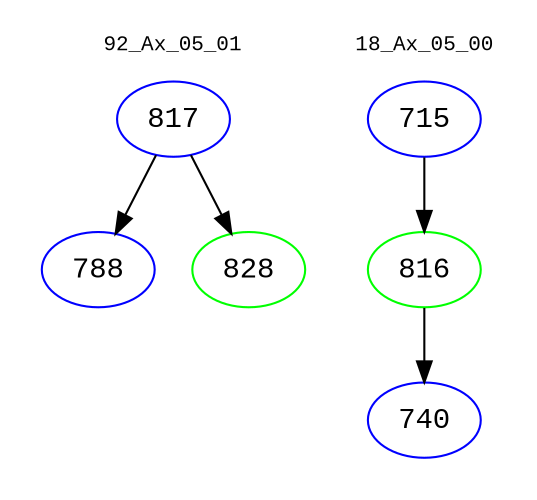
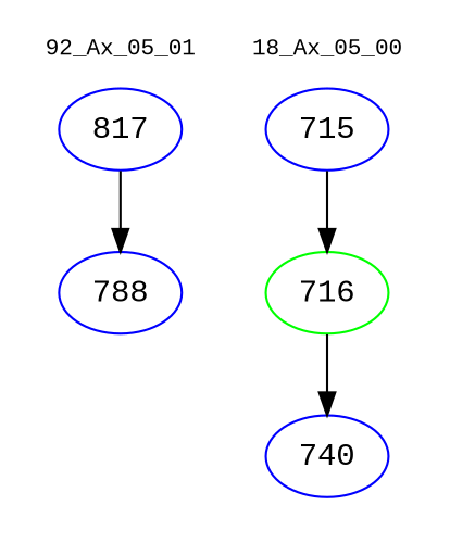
  digraph {
    fontname="Liberation Mono"
    node [color=blue fontname="Liberation Mono"]
    edge [color=black fontname="Liberation Mono"]
    n1 [label=817]
    n2 [label=788]
-   n3 [color=green label=828]
    n4 [label=715]
-   n5 [color=green label=816]
+   n5 [color=green label=716]
    n6 [label=740]
    subgraph cluster_1 {
      color=white
      fontsize=10
      label="92_Ax_05_01"
      n1
      n2
-     n3
    }
    subgraph cluster_2 {
      color=white
      fontsize=10
      label="18_Ax_05_00"
      n4
      n5
      n6
    }
    n1 -> n2
-   n1 -> n3
    n4 -> n5
    n5 -> n6
  }
